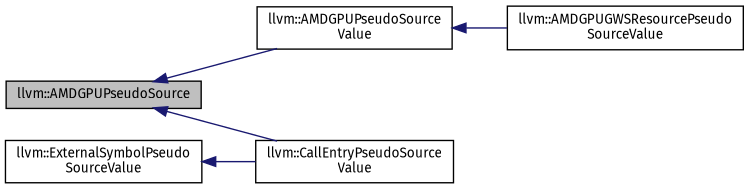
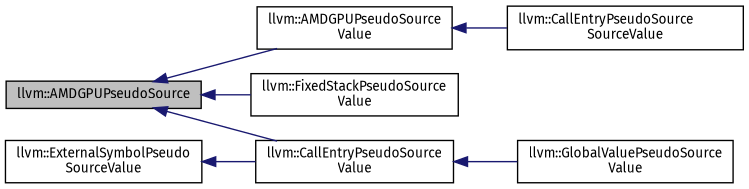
  digraph {
    fontname="Fira Sans"
    rankdir=LR
    node [color=black fontname="Fira Sans" fontsize=10 shape=record]
    edge [color=midnightblue dir=back fontname="Fira Sans" fontsize=10 labelfontname=Helvetica labelfontsize=10 style=solid]
    n1 [fillcolor=grey75 fontcolor=black height=0.2 label="llvm::AMDGPUPseudoSource" style=filled width=0.4]
    n2 [height=0.2 label="llvm::AMDGPUPseudoSource\lValue" width=0.4]
    n3 [height=0.2 label="llvm::CallEntryPseudoSource\lValue" width=0.4]
-   n5 [height=0.2 label="llvm::AMDGPUGWSResourcePseudo\lSourceValue" width=0.4]
+   n4 [height=0.2 label="llvm::FixedStackPseudoSource\lValue" width=0.4]
+   n5 [height=0.2 label="llvm::CallEntryPseudoSource\lSourceValue" width=0.4]
+   n6 [height=0.2 label="llvm::GlobalValuePseudoSource\lValue" width=0.4]
    n7 [height=0.2 label="llvm::ExternalSymbolPseudo\lSourceValue" width=0.4]
    n1 -> n2
    n1 -> n3
+   n1 -> n4
    n2 -> n5
+   n3 -> n6
    n7 -> n3
  }
